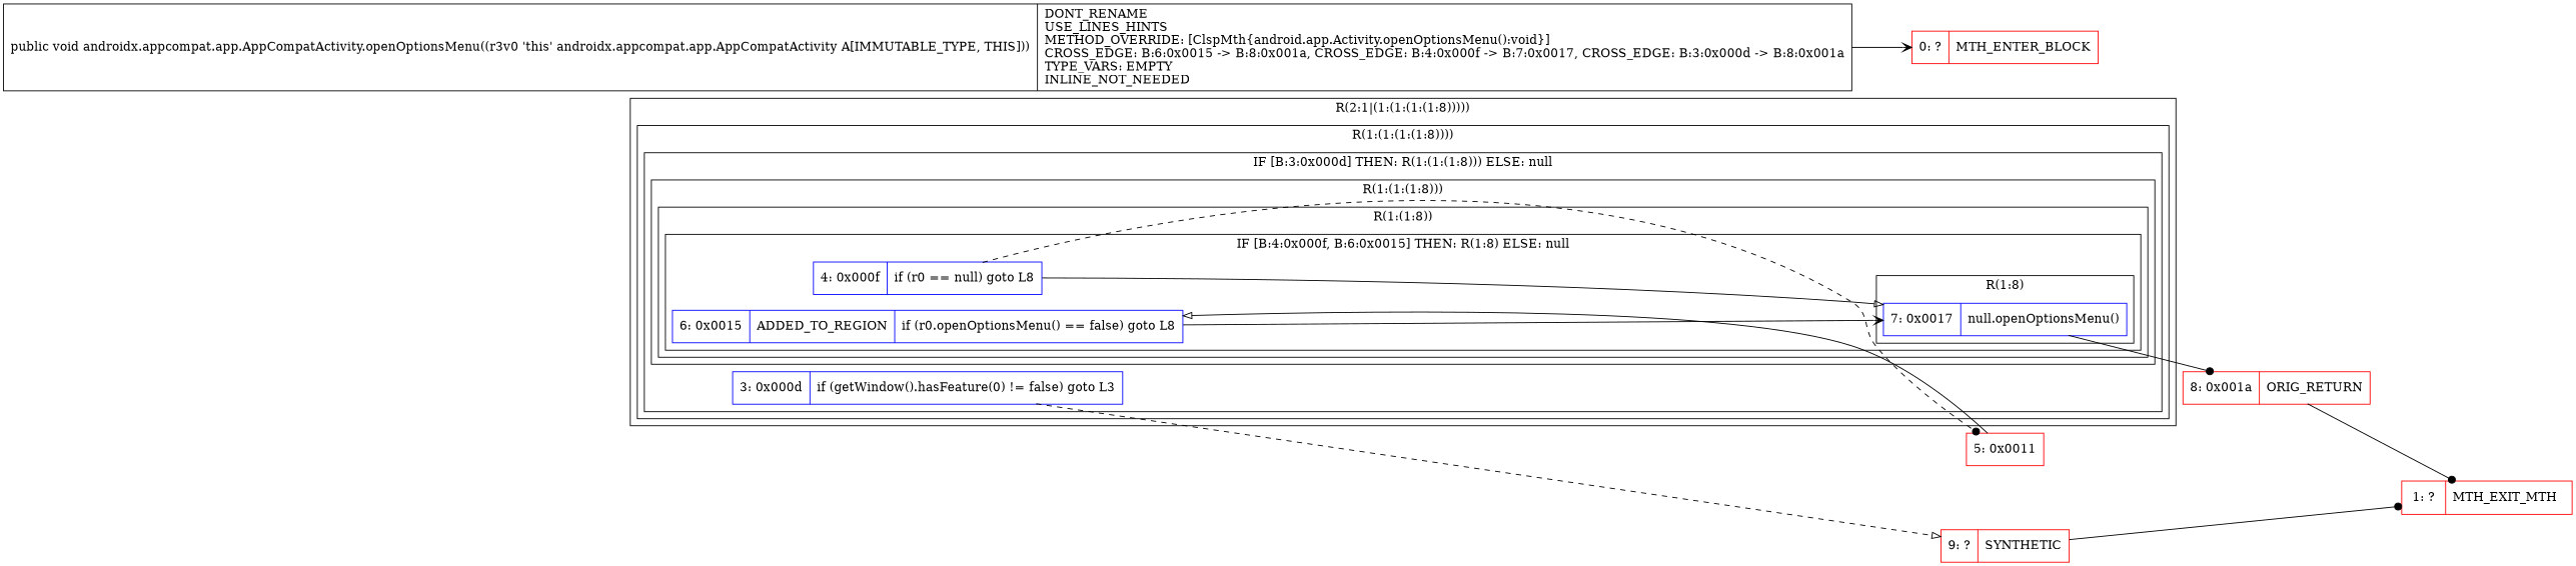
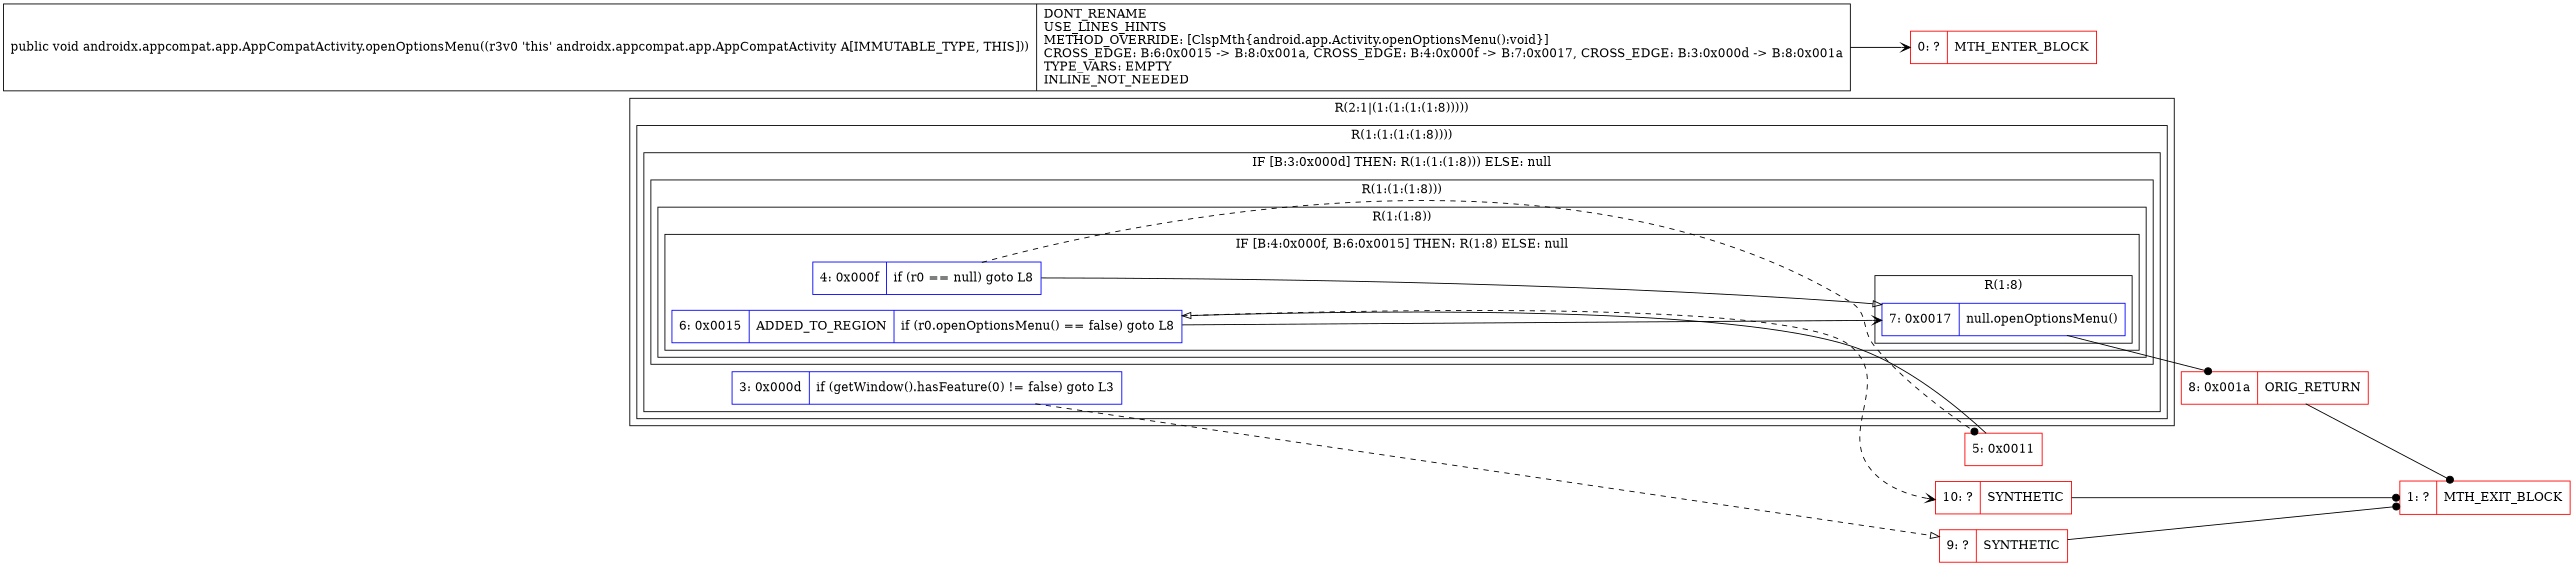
  digraph {
    rankdir=LR
    node [color=red shape=record]
    edge [arrowhead=dot]
    n1 [color=blue label="{7\:\ 0x0017|null.openOptionsMenu()\l}"]
    n2 [color=blue label="{4\:\ 0x000f|if (r0 == null) goto L8\l}"]
    n3 [color=blue label="{6\:\ 0x0015|ADDED_TO_REGION\l|if (r0.openOptionsMenu() == false) goto L8\l}"]
    n4 [color=blue label="{3\:\ 0x000d|if (getWindow().hasFeature(0) != false) goto L3\l}"]
    n5 [label="{8\:\ 0x001a|ORIG_RETURN\l}"]
    n6 [label="{5\:\ 0x0011}"]
+   n7 [label="{10\:\ ?|SYNTHETIC\l}"]
    n8 [label="{9\:\ ?|SYNTHETIC\l}"]
-   n9 [label="{1\:\ ?|MTH_EXIT_MTH\l}"]
+   n9 [label="{1\:\ ?|MTH_EXIT_BLOCK\l}"]
    n10 [label="{0\:\ ?|MTH_ENTER_BLOCK\l}"]
    n11 [label="{public void androidx.appcompat.app.AppCompatActivity.openOptionsMenu((r3v0 'this' androidx.appcompat.app.AppCompatActivity A[IMMUTABLE_TYPE, THIS]))  | DONT_RENAME\lUSE_LINES_HINTS\lMETHOD_OVERRIDE: [ClspMth\{android.app.Activity.openOptionsMenu():void\}]\lCROSS_EDGE: B:6:0x0015 \-\> B:8:0x001a, CROSS_EDGE: B:4:0x000f \-\> B:7:0x0017, CROSS_EDGE: B:3:0x000d \-\> B:8:0x001a\lTYPE_VARS: EMPTY\lINLINE_NOT_NEEDED\l}" color=""]
    subgraph cluster_1 {
      label="R(2:1|(1:(1:(1:(1:8)))))"
      subgraph cluster_2 {
        label="R(1:(1:(1:(1:8))))"
        subgraph cluster_3 {
          label="IF [B:3:0x000d] THEN: R(1:(1:(1:8))) ELSE: null"
          n4
          subgraph cluster_4 {
            label="R(1:(1:(1:8)))"
            subgraph cluster_5 {
              label="R(1:(1:8))"
              subgraph cluster_6 {
                label="IF [B:4:0x000f, B:6:0x0015] THEN: R(1:8) ELSE: null"
                n2
                n3
                subgraph cluster_7 {
                  label="R(1:8)"
                  n1
                }
              }
            }
          }
        }
      }
    }
    n1 -> n5
    n2 -> n1 [arrowhead=onormal]
    n2 -> n6 [style=dashed]
    n3 -> n1 [arrowhead=vee]
+   n3 -> n7 [arrowhead=vee style=dashed]
    n4 -> n8 [arrowhead=onormal style=dashed]
    n5 -> n9
    n6 -> n3 [arrowhead=onormal]
+   n7 -> n9
    n8 -> n9
    n11 -> n10 [arrowhead=vee]
  }
